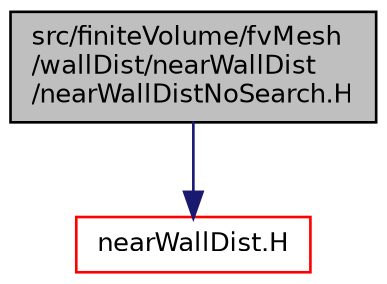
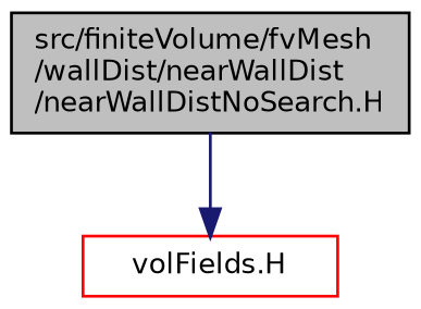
  digraph {
    node [fontname=Helvetica fontsize=10 shape=record]
    n1 [color=black fillcolor=grey75 fontcolor=black height=0.2 label="src/finiteVolume/fvMesh\l/wallDist/nearWallDist\l/nearWallDistNoSearch.H" style=filled width=0.4]
-   n2 [color=red height=0.2 label="nearWallDist.H" width=0.4]
+   n2 [color=red height=0.2 label="volFields.H" width=0.4]
    n1 -> n2 [color=midnightblue fontname=Helvetica fontsize=10 labelfontname=Helvetica labelfontsize=10 style=solid]
  }
